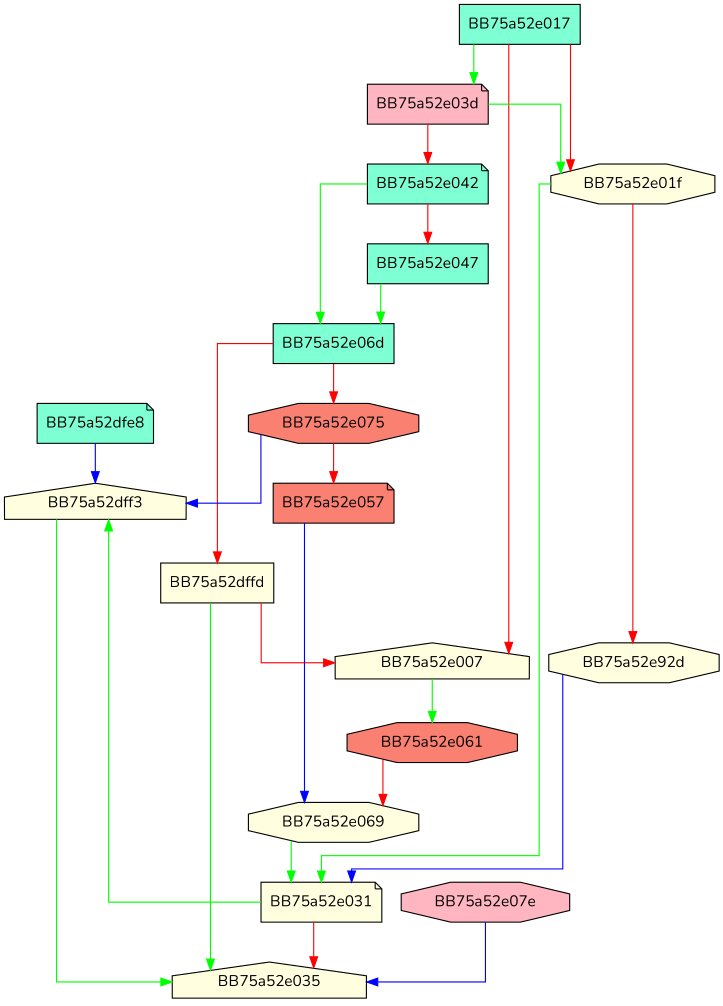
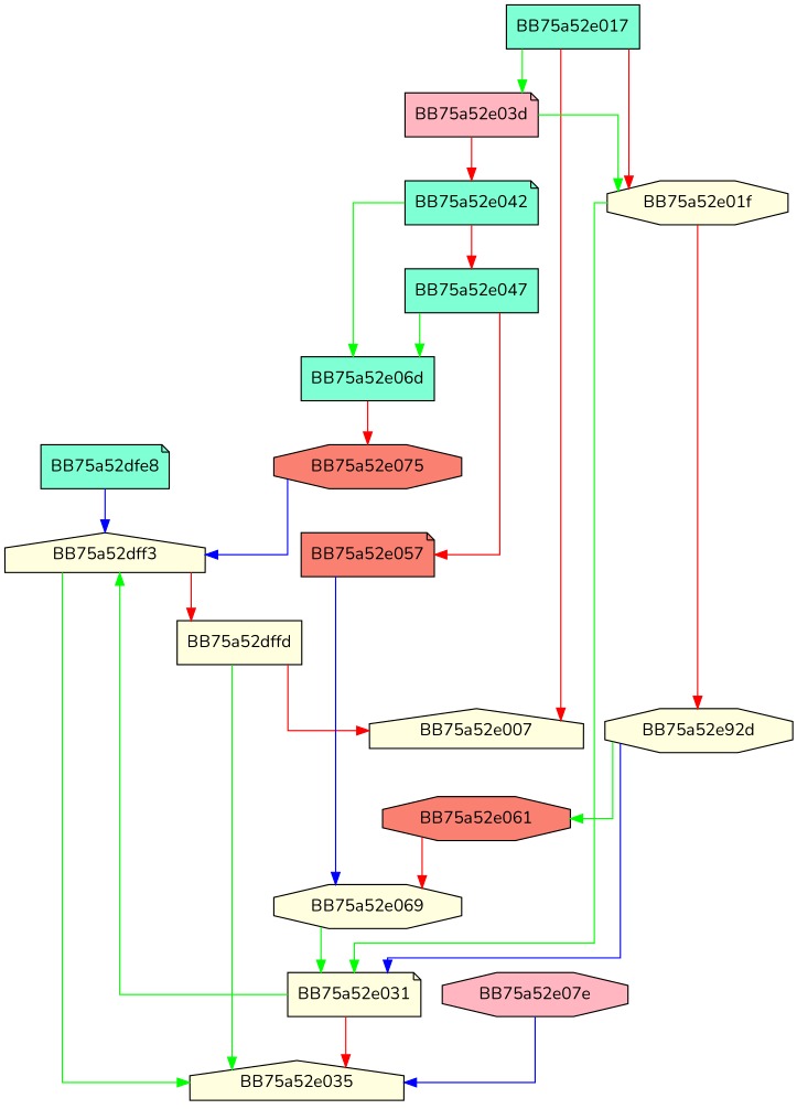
  digraph {
    fontname=Nunito
    splines=ortho
    node [fillcolor=lightyellow fontname=Nunito shape=octagon style=filled]
    edge [color=red fontname=Nunito]
    BB75a52dfe8 [fillcolor=aquamarine shape=note]
    BB75a52dff3 [shape=house]
    BB75a52e035 [shape=house]
    BB75a52dffd [shape=box]
    BB75a52e007 [shape=house]
    BB75a52e061 [fillcolor=salmon]
    BB75a52e069
    BB75a52e017 [fillcolor=aquamarine shape=box]
    BB75a52e03d [fillcolor=lightpink shape=note]
    BB75a52e01f
    BB75a52e031 [shape=note]
    BB75a52e042 [fillcolor=aquamarine shape=note]
    n13 [label=BB75a52e92d]
    BB75a52e06d [fillcolor=aquamarine shape=box]
    BB75a52e047 [fillcolor=aquamarine shape=box]
    BB75a52e075 [fillcolor=salmon]
    BB75a52e057 [fillcolor=salmon shape=note]
    BB75a52e07e [fillcolor=lightpink]
    BB75a52dfe8 -> BB75a52dff3 [color=blue]
    BB75a52dff3 -> BB75a52e035 [color=green]
-   BB75a52e06d -> BB75a52dffd
+   BB75a52dff3 -> BB75a52dffd
    BB75a52dffd -> BB75a52e035 [color=green]
    BB75a52dffd -> BB75a52e007
-   BB75a52e007 -> BB75a52e061 [color=green]
+   n13 -> BB75a52e061 [color=green]
    BB75a52e061 -> BB75a52e069
    BB75a52e069 -> BB75a52e031 [color=green]
    BB75a52e017 -> BB75a52e007
    BB75a52e017 -> BB75a52e03d [color=green]
    BB75a52e017 -> BB75a52e01f
    BB75a52e03d -> BB75a52e01f [color=green]
    BB75a52e03d -> BB75a52e042
    BB75a52e01f -> BB75a52e031 [color=green]
    BB75a52e01f -> n13
    BB75a52e031 -> BB75a52dff3 [color=green]
    BB75a52e031 -> BB75a52e035
    BB75a52e042 -> BB75a52e06d [color=green]
    BB75a52e042 -> BB75a52e047
    n13 -> BB75a52e031 [color=blue]
    BB75a52e06d -> BB75a52e075
    BB75a52e047 -> BB75a52e06d [color=green]
-   BB75a52e075 -> BB75a52e057
+   BB75a52e047 -> BB75a52e057
    BB75a52e075 -> BB75a52dff3 [color=blue]
    BB75a52e057 -> BB75a52e069 [color=blue]
    BB75a52e07e -> BB75a52e035 [color=blue]
  }
